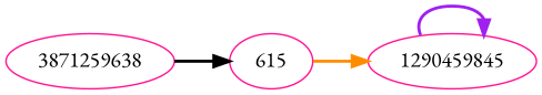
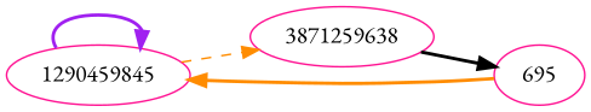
  digraph {
    fontname="EB Garamond"
    rankdir=LR
    node [color=deeppink fontname="EB Garamond"]
    edge [color=darkorange fontname="EB Garamond" style=bold]
    n1 [label=1290459845]
    3871259638
-   615
+   615 [label=695]
    n1 -> n1 [color=purple]
+   n1 -> 3871259638 [style=dashed]
    3871259638 -> 615 [color=black]
    615 -> n1
  }
